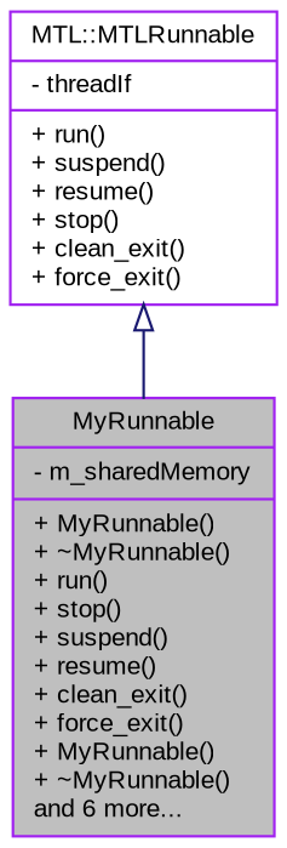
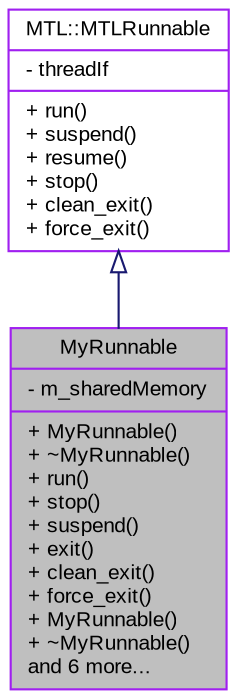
  digraph {
    fontname="Liberation Sans"
    node [color=purple fontname="Liberation Sans" fontsize=10 shape=record style=filled]
-   n1 [fillcolor=grey75 fontcolor=black height=0.2 label="{MyRunnable\n|- m_sharedMemory\l|+ MyRunnable()\l+ ~MyRunnable()\l+ run()\l+ stop()\l+ suspend()\l+ resume()\l+ clean_exit()\l+ force_exit()\l+ MyRunnable()\l+ ~MyRunnable()\land 6 more...\l}" width=0.4]
+   n1 [fillcolor=grey75 fontcolor=black height=0.2 label="{MyRunnable\n|- m_sharedMemory\l|+ MyRunnable()\l+ ~MyRunnable()\l+ run()\l+ stop()\l+ suspend()\l+ exit()\l+ clean_exit()\l+ force_exit()\l+ MyRunnable()\l+ ~MyRunnable()\land 6 more...\l}" width=0.4]
    n2 [fillcolor=white height=0.2 label="{MTL::MTLRunnable\n|- threadIf\l|+ run()\l+ suspend()\l+ resume()\l+ stop()\l+ clean_exit()\l+ force_exit()\l}" width=0.4]
    n2 -> n1 [arrowtail=onormal color=midnightblue dir=back fontname="Liberation Sans" fontsize=10 labelfontname=Helvetica labelfontsize=10 style=solid]
  }
